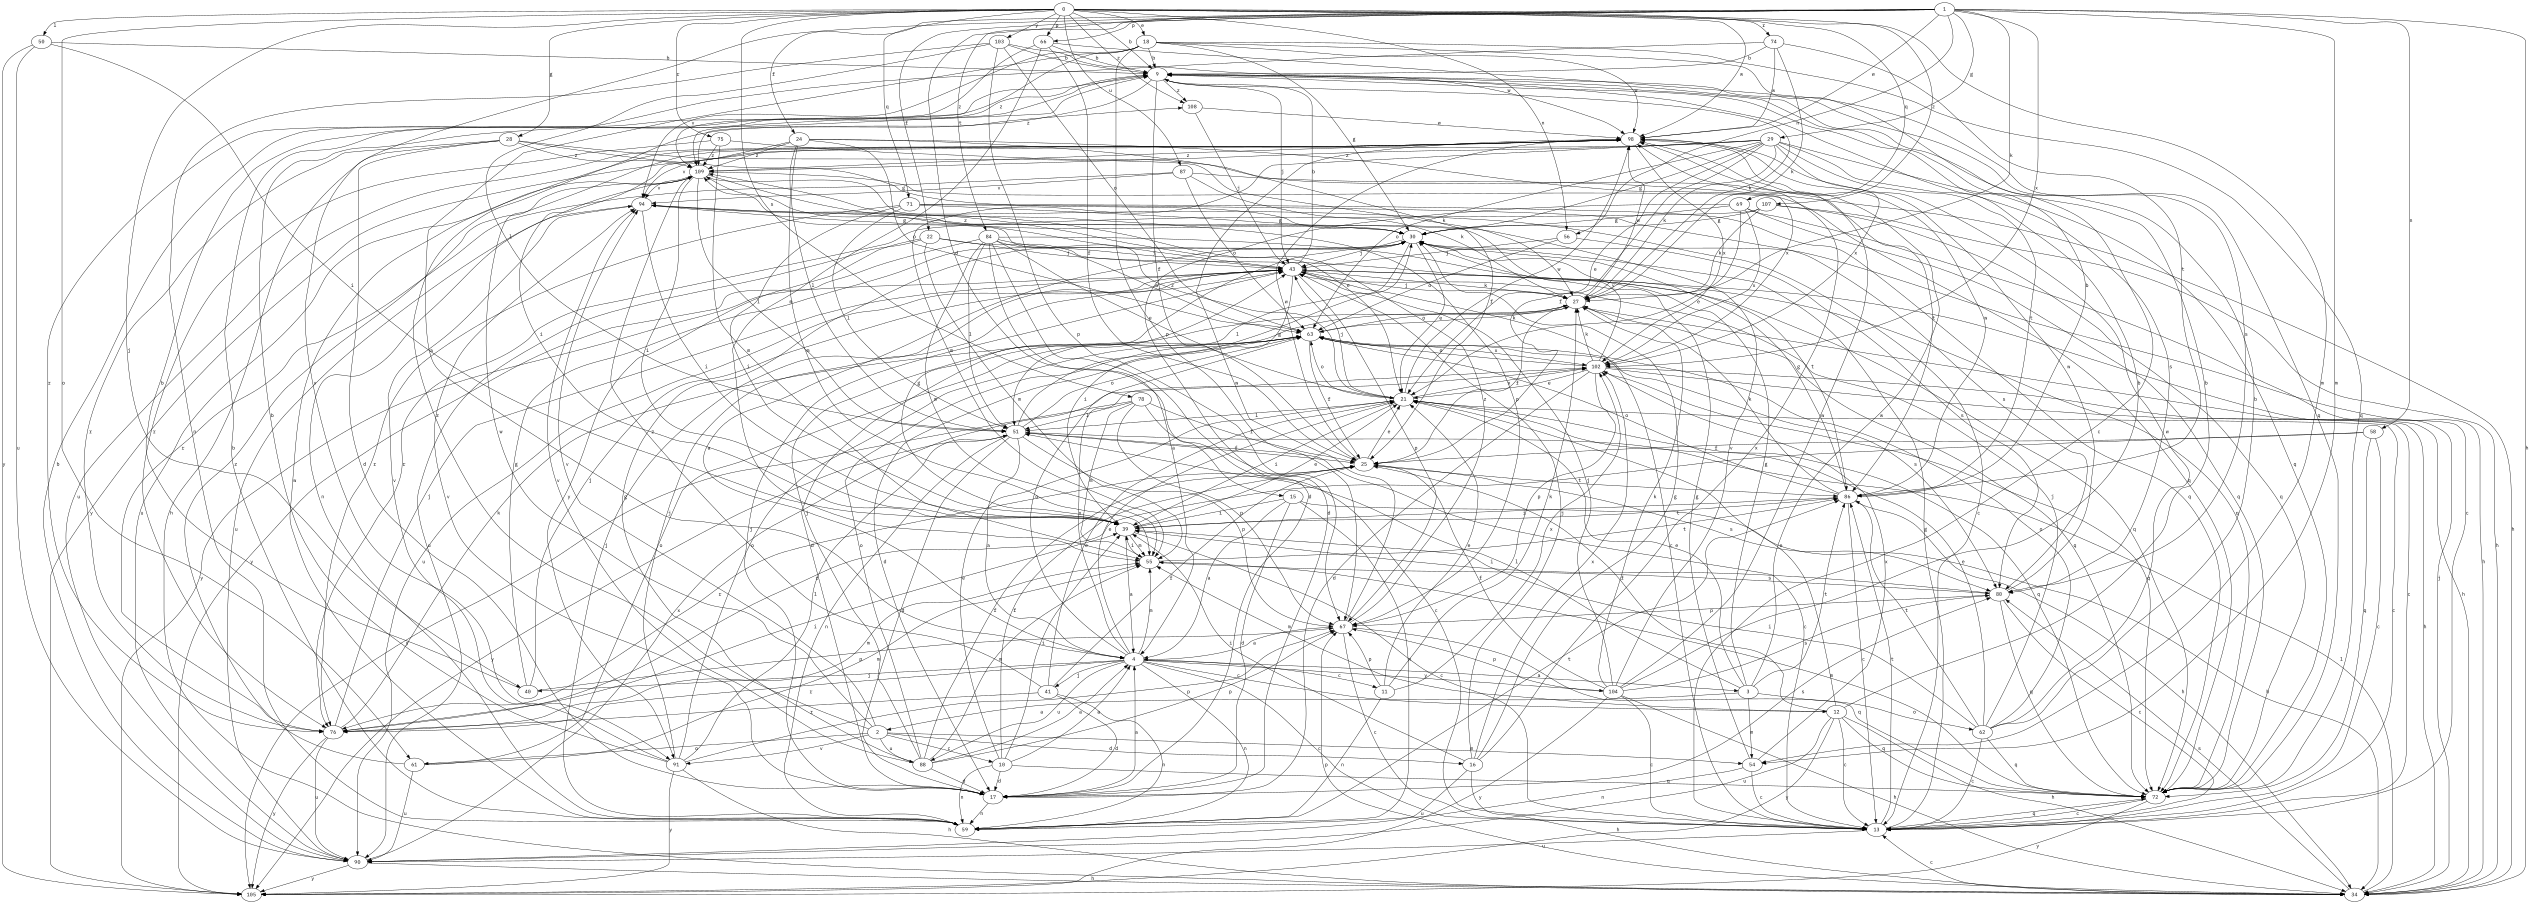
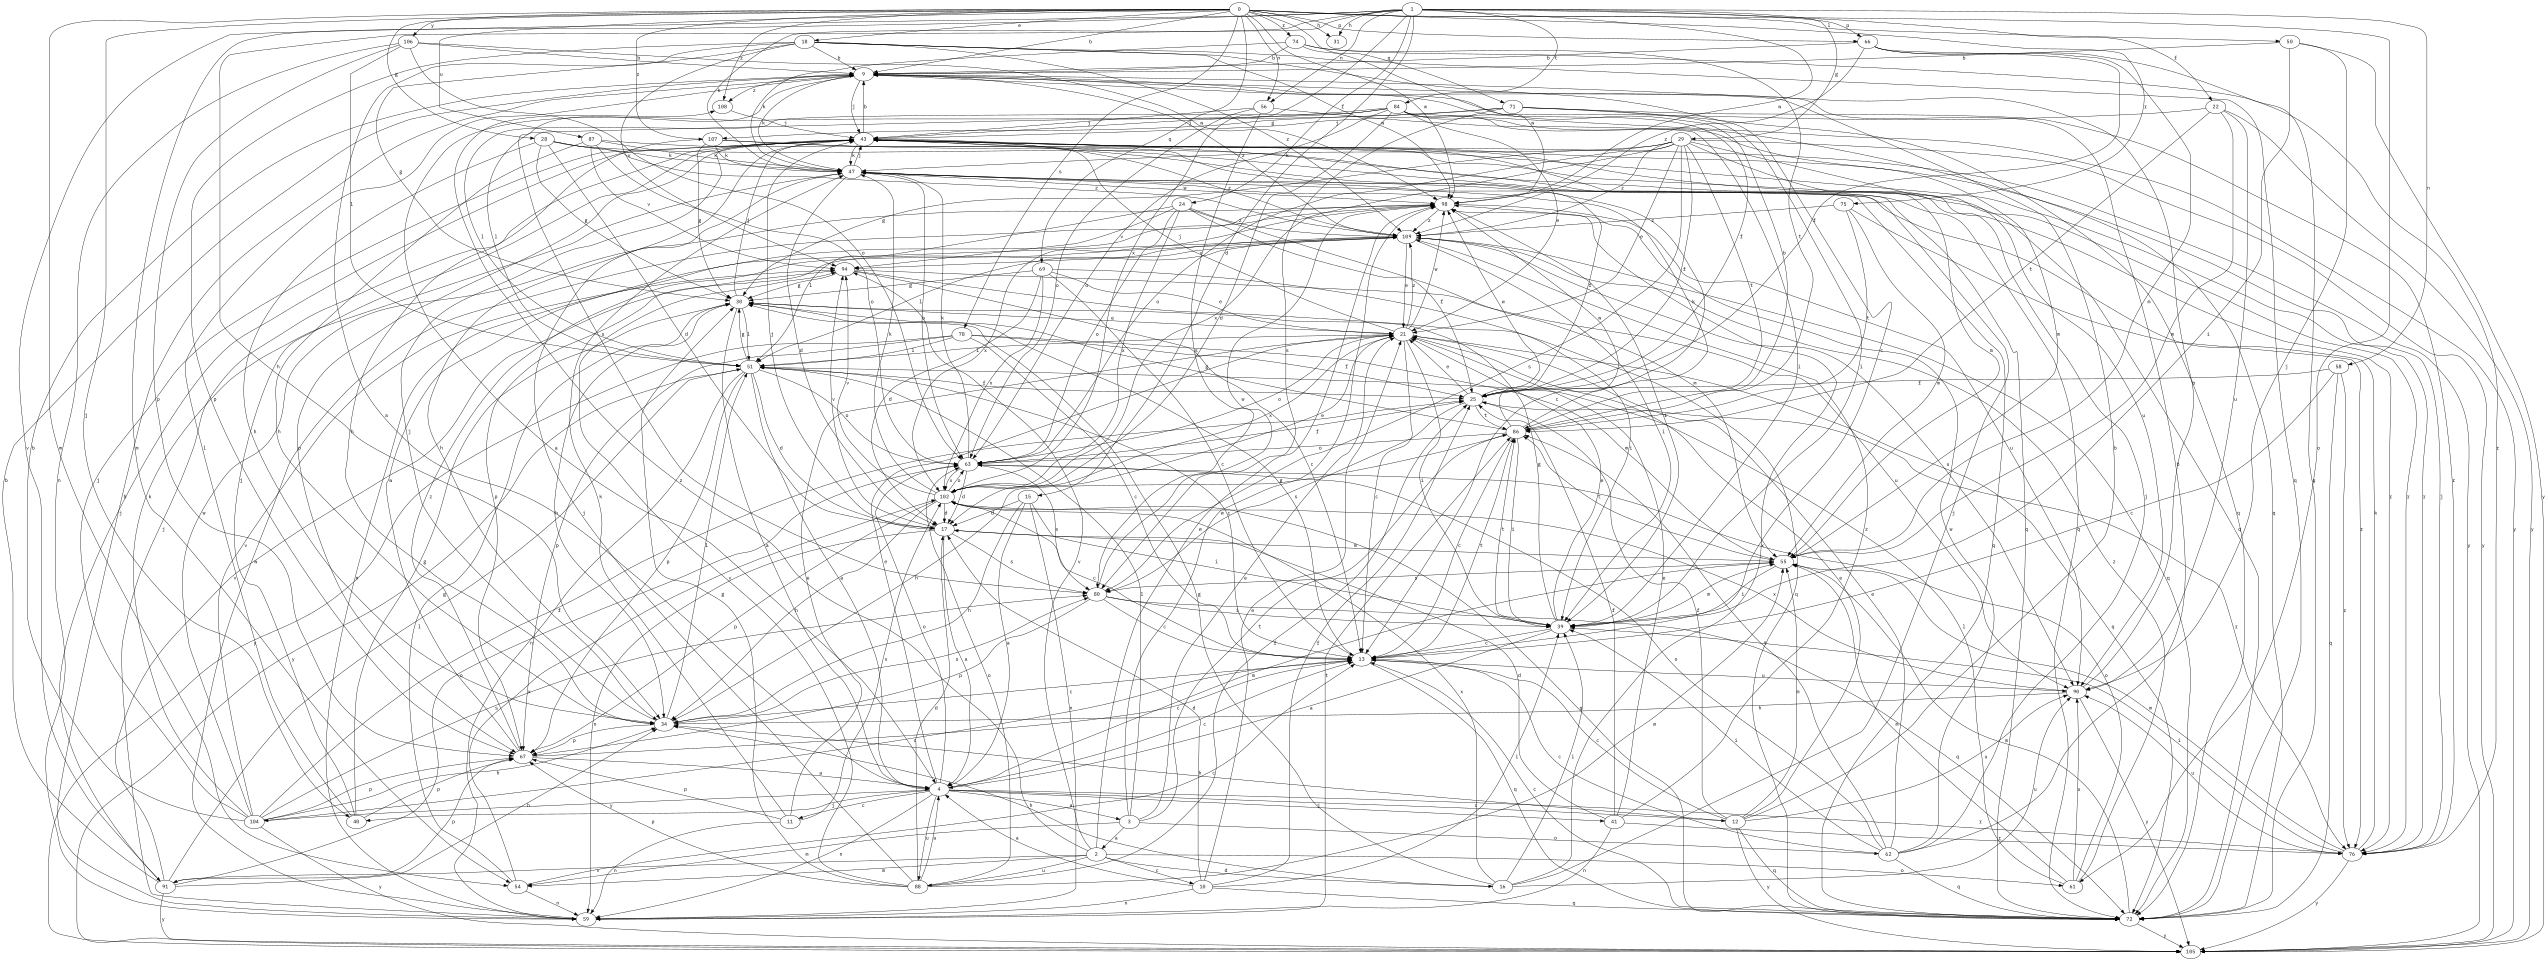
  strict digraph {
    fontname="IBM Plex Mono"
    node [fontname="IBM Plex Mono"]
    edge [fontname="IBM Plex Mono"]
    0
    9
    18
    28
+   31
    40
    50
    54
    56
    61
    66
    69
    71
    74
    75
    78
    87
    98
-   103
+   103 [label=106]
    107
    108
-   47 [label=27]
+   47
    25
    43
    80
    109
    94
    30
    4
    13
    72
    67
    34
    76
    17
    39
    90
    105
    102
    59
    63
    51
    55
    21
    86
    1
    15
    22
    24
    29
    58
    84
    91
    2
    10
    16
    88
    3
    62
    11
    12
    41
    104
    0 -> 9 [label=b]
    0 -> 18 [label=e]
    0 -> 28 [label=g]
+   0 -> 31 [label=h]
    0 -> 40 [label=j]
    0 -> 50 [label=l]
    0 -> 54 [label=m]
    0 -> 56 [label=n]
    0 -> 61 [label=o]
    0 -> 66 [label=p]
    0 -> 69 [label=q]
    0 -> 71 [label=q]
    0 -> 74 [label=r]
    0 -> 75 [label=r]
    0 -> 78 [label=s]
    0 -> 87 [label=u]
    0 -> 98 [label=w]
    0 -> 103 [label=y]
    0 -> 107 [label=z]
    0 -> 108 [label=z]
    9 -> 108 [label=z]
    9 -> 47 [label=k]
    9 -> 25 [label=f]
    9 -> 43 [label=j]
    9 -> 80 [label=s]
    9 -> 109 [label=z]
    18 -> 9 [label=b]
    18 -> 98 [label=w]
    18 -> 109 [label=z]
    18 -> 94 [label=v]
    18 -> 30 [label=g]
    18 -> 4 [label=a]
    18 -> 13 [label=c]
    18 -> 72 [label=q]
    18 -> 67 [label=p]
    28 -> 47 [label=k]
    28 -> 109 [label=z]
    28 -> 30 [label=g]
    28 -> 34 [label=h]
    28 -> 76 [label=r]
    28 -> 17 [label=d]
-   40 -> 9 [label=b]
+   40 -> 9 [label=l]
    40 -> 43 [label=j]
    40 -> 30 [label=g]
    40 -> 67 [label=p]
    50 -> 9 [label=b]
    50 -> 39 [label=i]
-   50 -> 90 [label=u]
+   50 -> 90 [label=j]
    50 -> 105 [label=y]
    54 -> 30 [label=g]
    54 -> 13 [label=c]
    54 -> 102 [label=x]
    54 -> 59 [label=n]
    56 -> 43 [label=j]
    56 -> 80 [label=s]
-   43 -> 39 [label=i]
+   56 -> 39 [label=i]
    56 -> 63 [label=o]
    61 -> 109 [label=z]
    61 -> 90 [label=u]
    61 -> 63 [label=o]
+   61 -> 51 [label=l]
    61 -> 55 [label=m]
    66 -> 9 [label=b]
    66 -> 25 [label=f]
    66 -> 109 [label=z]
    66 -> 72 [label=q]
    66 -> 55 [label=m]
    69 -> 30 [label=g]
    69 -> 13 [label=c]
    69 -> 72 [label=q]
    69 -> 17 [label=d]
    69 -> 102 [label=x]
    69 -> 21 [label=e]
    71 -> 80 [label=s]
-   71 -> 30 [label=g]
+   71 -> 107 [label=g]
    71 -> 72 [label=q]
    71 -> 76 [label=r]
    71 -> 39 [label=i]
    71 -> 51 [label=l]
    74 -> 9 [label=b]
    74 -> 98 [label=w]
    74 -> 47 [label=k]
    74 -> 76 [label=r]
    74 -> 86 [label=t]
    75 -> 109 [label=z]
    75 -> 76 [label=r]
    75 -> 55 [label=m]
    75 -> 86 [label=t]
    78 -> 25 [label=f]
    78 -> 13 [label=c]
    78 -> 67 [label=p]
    78 -> 105 [label=y]
    78 -> 51 [label=l]
    78 -> 55 [label=m]
    87 -> 47 [label=k]
    87 -> 94 [label=v]
    87 -> 34 [label=h]
    87 -> 76 [label=r]
    87 -> 63 [label=o]
    98 -> 109 [label=z]
    98 -> 39 [label=i]
    98 -> 90 [label=u]
    98 -> 102 [label=x]
    103 -> 9 [label=b]
    103 -> 98 [label=w]
    103 -> 67 [label=p]
    103 -> 59 [label=n]
    103 -> 63 [label=o]
    103 -> 51 [label=l]
    107 -> 47 [label=k]
    107 -> 30 [label=g]
    107 -> 72 [label=q]
    107 -> 34 [label=h]
    107 -> 76 [label=r]
-   108 -> 98 [label=w]
    108 -> 43 [label=j]
    47 -> 98 [label=w]
    47 -> 25 [label=f]
    47 -> 43 [label=j]
    47 -> 72 [label=q]
    47 -> 34 [label=h]
    47 -> 17 [label=d]
    47 -> 63 [label=o]
    25 -> 98 [label=w]
    25 -> 80 [label=s]
    25 -> 76 [label=r]
    25 -> 21 [label=e]
    25 -> 86 [label=t]
    43 -> 9 [label=b]
    43 -> 47 [label=k]
    43 -> 109 [label=z]
    43 -> 13 [label=c]
    43 -> 72 [label=q]
    43 -> 67 [label=p]
    43 -> 90 [label=u]
    43 -> 105 [label=y]
    80 -> 98 [label=w]
    80 -> 13 [label=c]
    80 -> 72 [label=q]
    80 -> 67 [label=p]
    80 -> 39 [label=i]
    109 -> 94 [label=v]
    109 -> 72 [label=q]
    109 -> 67 [label=p]
    109 -> 39 [label=i]
    109 -> 90 [label=u]
    109 -> 59 [label=n]
    109 -> 51 [label=l]
    109 -> 21 [label=e]
    94 -> 30 [label=g]
    94 -> 13 [label=c]
    94 -> 39 [label=i]
    94 -> 90 [label=u]
    30 -> 43 [label=j]
    30 -> 4 [label=a]
    30 -> 34 [label=h]
    30 -> 51 [label=l]
    30 -> 21 [label=e]
    4 -> 40 [label=j]
    4 -> 13 [label=c]
    4 -> 76 [label=r]
-   4 -> 102 [label=x]
    4 -> 59 [label=n]
    4 -> 63 [label=o]
    4 -> 55 [label=m]
    4 -> 21 [label=e]
    4 -> 88 [label=u]
    4 -> 3 [label=a]
    4 -> 11 [label=c]
    4 -> 12 [label=c]
    4 -> 41 [label=j]
    4 -> 104 [label=y]
    13 -> 30 [label=g]
    13 -> 72 [label=q]
    13 -> 90 [label=u]
    13 -> 86 [label=t]
    72 -> 13 [label=c]
    72 -> 105 [label=y]
    72 -> 55 [label=m]
    67 -> 98 [label=w]
    67 -> 109 [label=z]
    67 -> 4 [label=a]
    67 -> 13 [label=c]
-   67 -> 72 [label=q]
    34 -> 43 [label=j]
    34 -> 80 [label=s]
    34 -> 13 [label=c]
    34 -> 67 [label=p]
    34 -> 51 [label=l]
    76 -> 47 [label=k]
    76 -> 43 [label=j]
    76 -> 39 [label=i]
    76 -> 90 [label=u]
    76 -> 105 [label=y]
    76 -> 55 [label=m]
    17 -> 43 [label=j]
    17 -> 80 [label=s]
    17 -> 94 [label=v]
    17 -> 4 [label=a]
    17 -> 59 [label=n]
+   17 -> 55 [label=m]
    39 -> 30 [label=g]
    39 -> 4 [label=a]
    39 -> 13 [label=c]
    39 -> 55 [label=m]
    39 -> 21 [label=e]
    39 -> 86 [label=t]
    90 -> 9 [label=b]
    90 -> 34 [label=h]
    90 -> 105 [label=y]
    90 -> 102 [label=x]
    102 -> 47 [label=k]
    102 -> 94 [label=v]
    102 -> 13 [label=c]
    102 -> 72 [label=q]
    102 -> 67 [label=p]
    102 -> 34 [label=h]
    102 -> 17 [label=d]
    102 -> 63 [label=o]
    102 -> 21 [label=e]
    59 -> 9 [label=b]
    59 -> 98 [label=w]
    59 -> 43 [label=j]
    59 -> 86 [label=t]
    63 -> 47 [label=k]
    63 -> 25 [label=f]
    63 -> 80 [label=s]
    63 -> 17 [label=d]
    63 -> 102 [label=x]
    51 -> 25 [label=f]
    51 -> 30 [label=g]
    51 -> 4 [label=a]
    51 -> 13 [label=c]
    51 -> 67 [label=p]
    51 -> 17 [label=d]
    51 -> 105 [label=y]
    51 -> 59 [label=n]
    51 -> 63 [label=o]
    55 -> 80 [label=s]
    55 -> 39 [label=i]
    55 -> 86 [label=t]
    21 -> 98 [label=w]
    21 -> 43 [label=j]
    21 -> 109 [label=z]
    21 -> 13 [label=c]
    21 -> 72 [label=q]
    21 -> 39 [label=i]
    21 -> 102 [label=x]
    21 -> 63 [label=o]
    21 -> 51 [label=l]
    86 -> 9 [label=b]
    86 -> 98 [label=w]
    86 -> 47 [label=k]
    86 -> 30 [label=g]
    86 -> 13 [label=c]
    86 -> 34 [label=h]
    86 -> 39 [label=i]
    86 -> 63 [label=o]
+   1 -> 31 [label=h]
    1 -> 54 [label=m]
    1 -> 56 [label=n]
    1 -> 66 [label=p]
    1 -> 98 [label=w]
    1 -> 47 [label=k]
    1 -> 34 [label=h]
    1 -> 102 [label=x]
    1 -> 15 [label=d]
    1 -> 22 [label=f]
    1 -> 24 [label=f]
    1 -> 29 [label=g]
    1 -> 58 [label=n]
    1 -> 84 [label=t]
    1 -> 91 [label=v]
    15 -> 4 [label=a]
    15 -> 34 [label=h]
    15 -> 17 [label=d]
    15 -> 39 [label=i]
    15 -> 59 [label=n]
    22 -> 43 [label=j]
    22 -> 90 [label=u]
-   22 -> 91 [label=y]
+   22 -> 105 [label=y]
    22 -> 55 [label=m]
    22 -> 86 [label=t]
    24 -> 25 [label=f]
    24 -> 109 [label=z]
    24 -> 94 [label=v]
    24 -> 102 [label=x]
    24 -> 63 [label=o]
    24 -> 51 [label=l]
    24 -> 55 [label=m]
    29 -> 47 [label=k]
    29 -> 25 [label=f]
    29 -> 80 [label=s]
    29 -> 109 [label=z]
    29 -> 30 [label=g]
    29 -> 72 [label=q]
    29 -> 105 [label=y]
    29 -> 102 [label=x]
    29 -> 63 [label=o]
    29 -> 55 [label=m]
    29 -> 21 [label=e]
    29 -> 86 [label=t]
    58 -> 25 [label=f]
    58 -> 13 [label=c]
    58 -> 72 [label=q]
    58 -> 76 [label=r]
    84 -> 43 [label=j]
    84 -> 4 [label=a]
    84 -> 72 [label=q]
    84 -> 17 [label=d]
    84 -> 105 [label=y]
    84 -> 63 [label=o]
    84 -> 51 [label=l]
    84 -> 55 [label=m]
    84 -> 21 [label=e]
    91 -> 9 [label=b]
    91 -> 43 [label=j]
    91 -> 94 [label=v]
    91 -> 67 [label=p]
    91 -> 34 [label=h]
    91 -> 105 [label=y]
    91 -> 63 [label=o]
    91 -> 51 [label=l]
    2 -> 54 [label=m]
    2 -> 61 [label=o]
    2 -> 98 [label=w]
    2 -> 108 [label=z]
    2 -> 94 [label=v]
    2 -> 91 [label=v]
    2 -> 10 [label=c]
    2 -> 16 [label=d]
    2 -> 88 [label=u]
    10 -> 25 [label=f]
    10 -> 4 [label=a]
    10 -> 72 [label=q]
    10 -> 17 [label=d]
    10 -> 39 [label=i]
    10 -> 59 [label=n]
    10 -> 21 [label=e]
    16 -> 98 [label=x]
    16 -> 43 [label=j]
    16 -> 30 [label=g]
    16 -> 34 [label=h]
    16 -> 39 [label=i]
    16 -> 90 [label=u]
    16 -> 102 [label=x]
    88 -> 25 [label=f]
    88 -> 43 [label=j]
    88 -> 94 [label=v]
    88 -> 30 [label=g]
    88 -> 4 [label=a]
    88 -> 67 [label=p]
    88 -> 17 [label=d]
    88 -> 63 [label=o]
    88 -> 55 [label=m]
    3 -> 54 [label=m]
    3 -> 98 [label=w]
-   3 -> 30 [label=g]
    3 -> 51 [label=l]
    3 -> 21 [label=e]
    3 -> 86 [label=t]
    3 -> 2 [label=a]
    3 -> 62 [label=o]
    62 -> 9 [label=b]
    62 -> 98 [label=w]
    62 -> 43 [label=j]
    62 -> 13 [label=c]
    62 -> 72 [label=q]
    62 -> 39 [label=i]
    62 -> 63 [label=o]
    62 -> 21 [label=e]
    62 -> 86 [label=t]
    11 -> 47 [label=k]
    11 -> 67 [label=p]
    11 -> 102 [label=x]
    11 -> 59 [label=n]
    11 -> 21 [label=e]
    12 -> 9 [label=b]
    12 -> 25 [label=f]
    12 -> 13 [label=c]
    12 -> 72 [label=q]
    12 -> 34 [label=h]
    12 -> 90 [label=u]
    12 -> 105 [label=y]
    12 -> 55 [label=m]
    12 -> 21 [label=e]
    41 -> 25 [label=f]
    41 -> 109 [label=z]
    41 -> 76 [label=r]
    41 -> 17 [label=d]
    41 -> 59 [label=n]
    41 -> 21 [label=e]
    104 -> 9 [label=b]
    104 -> 98 [label=w]
    104 -> 47 [label=k]
    104 -> 25 [label=f]
    104 -> 43 [label=j]
    104 -> 80 [label=s]
    104 -> 94 [label=v]
    104 -> 13 [label=c]
    104 -> 67 [label=p]
    104 -> 34 [label=h]
    104 -> 105 [label=y]
  }
